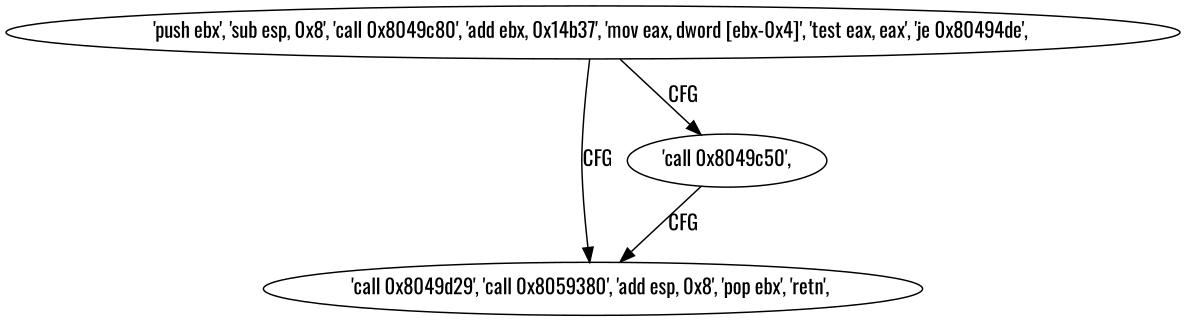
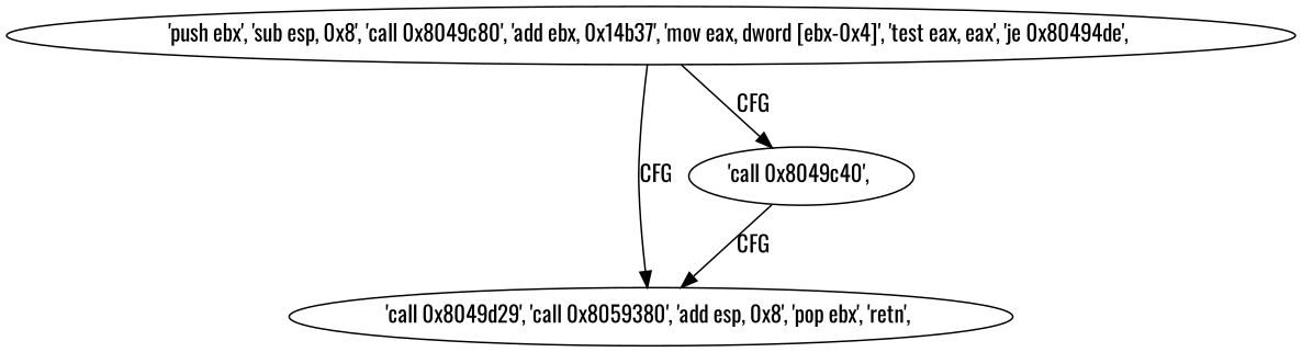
  digraph {
    fontname=Oswald
    node [fontname=Oswald]
    edge [fontname=Oswald]
    n1 [label="'push ebx', 'sub esp, 0x8', 'call 0x8049c80', 'add ebx, 0x14b37', 'mov eax, dword [ebx-0x4]', 'test eax, eax', 'je 0x80494de', "]
    n2 [label="'call 0x8049d29', 'call 0x8059380', 'add esp, 0x8', 'pop ebx', 'retn', "]
-   n3 [label="'call 0x8049c50',"]
+   n3 [label="'call 0x8049c40', "]
    n1 -> n2 [label=CFG]
    n1 -> n3 [label=CFG]
    n3 -> n2 [label=CFG]
  }
